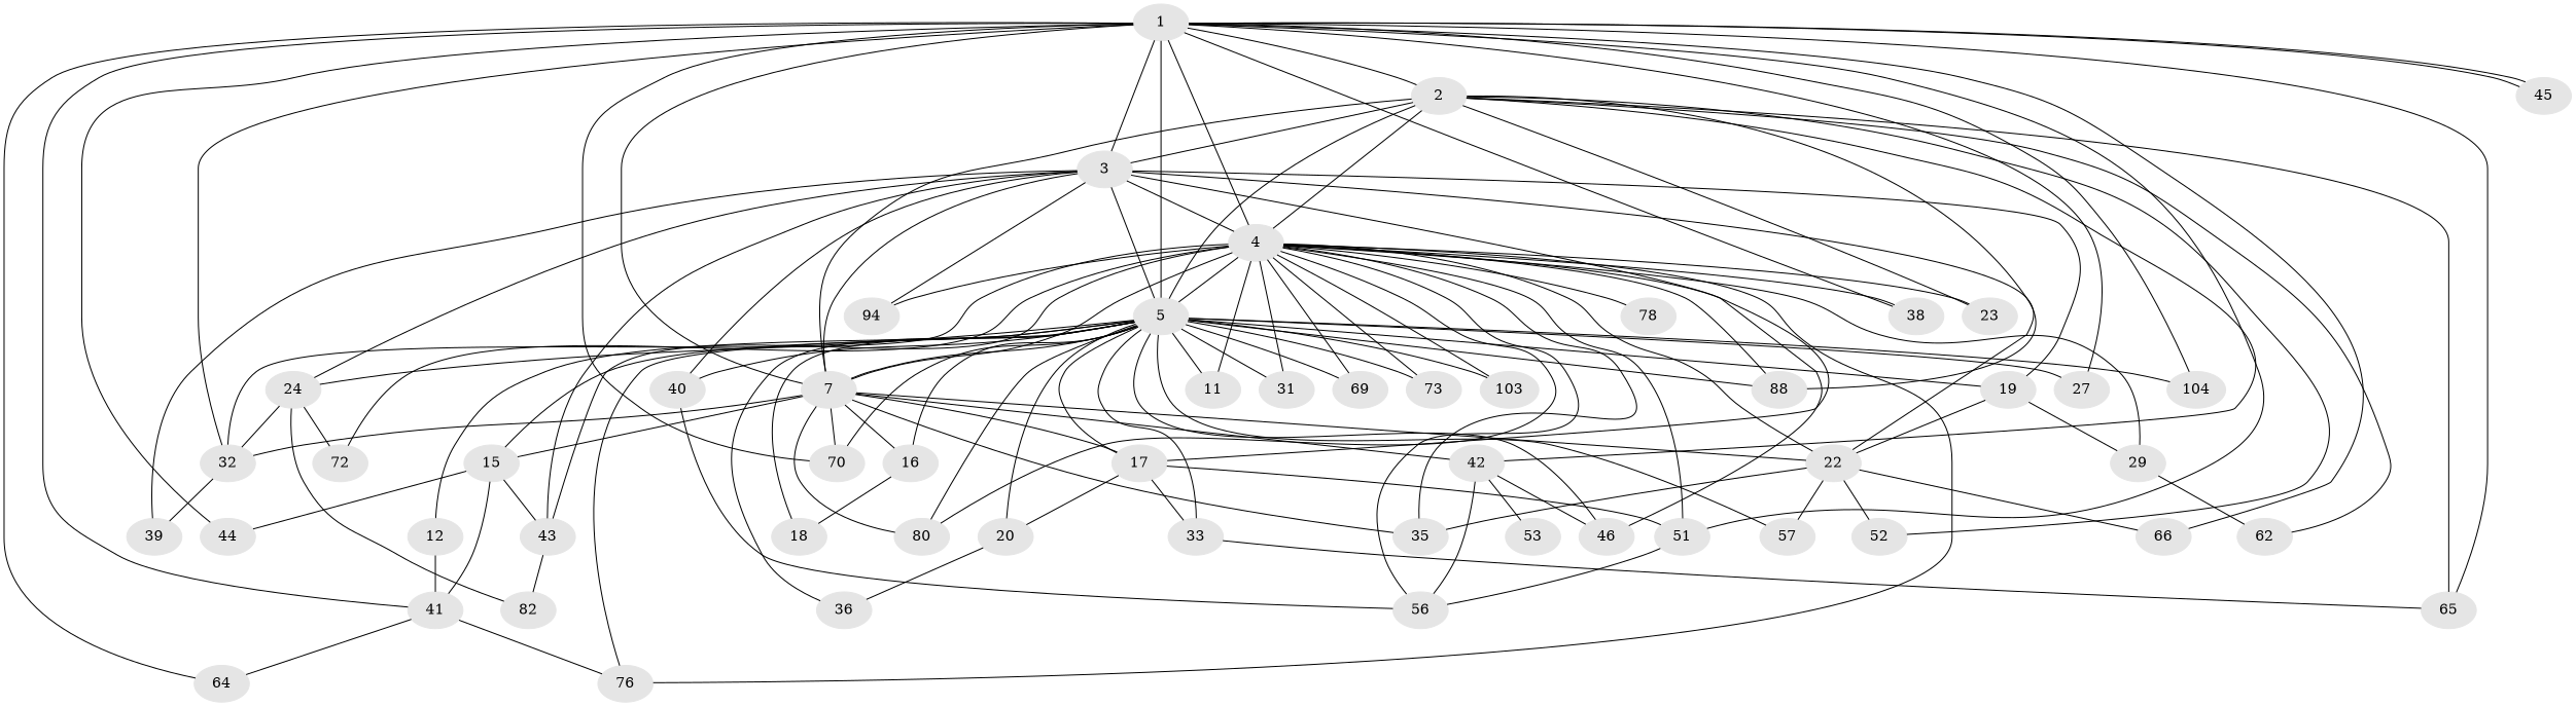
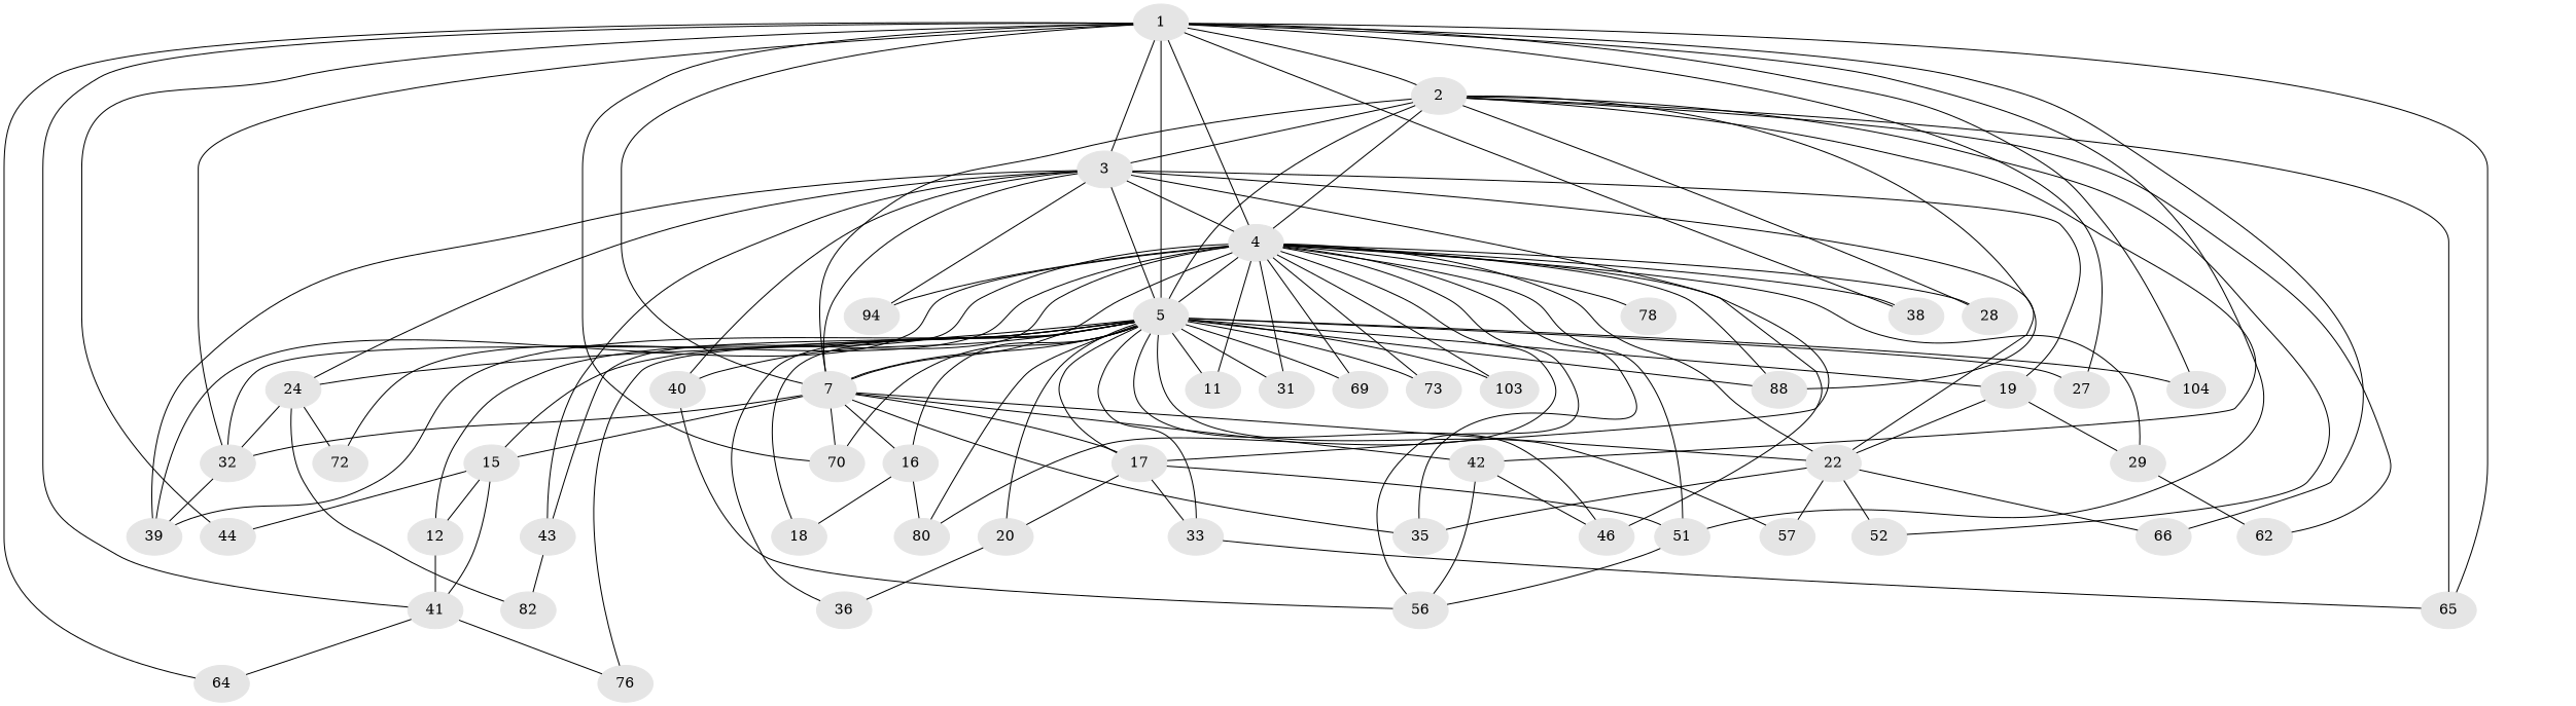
  graph {
    node [color=gray90 style=filled]
    1
    2
    3
    4 [super="+8+63+92+99"]
    5 [super="+6+9+90+107+13"]
    7 [super="+34+21"]
    27 [super="+79+77"]
    32 [super="+49+88+74"]
    38 [super="+58"]
    41 [super="+55"]
    44
-   45
    51 [super="+61+54+68"]
    64
    66
    n16 [label=65 super="+105"]
    70
    104
-   23
+   23 [label=28]
    42
    n21 [label=88 super="+100"]
    52
    62
    17
    19 [super="+50"]
    22
    24
    39 [super="+47"]
    40
    43 [super="+91"]
    94
    11
    29
    31
    35 [super="+106"]
    46
    56 [super="+101+84"]
    69
    72
    73 [super="+96"]
    78
    80
    103
    12
    15
    16
    18
    20
    33 [super="+37"]
    36
    57
    76
-   53
    82
    1 -- 2
    1 -- 3
    1 -- 4 [weight=5]
    1 -- 5 [weight=6]
    1 -- 7 [weight=4]
    1 -- 27
    1 -- 32
    1 -- 38
    1 -- 41
    1 -- 44
-   1 -- 45
-   1 -- 45
    1 -- 51
    1 -- 64
    1 -- 66
    1 -- n16
    1 -- 70
    1 -- 104
    2 -- 3
    2 -- 4 [weight=2]
    2 -- 5 [weight=4]
    2 -- 7
    2 -- n16
    2 -- 23
    2 -- 42
    2 -- n21
    2 -- 52
    2 -- 62
    3 -- 4 [weight=3]
    3 -- 5 [weight=6]
    3 -- 7
    3 -- 17
    3 -- 19
    3 -- 22
    3 -- 24
    3 -- 39
    3 -- 40
    3 -- 43
    3 -- 94
    4 -- 5 [weight=12]
    4 -- 7 [weight=3]
    4 -- 32
    4 -- 38 [weight=2]
    4 -- 51
    4 -- 23
    4 -- n21
    4 -- 22
-   4 -- 76
+   4 -- 39
    4 -- 43
    4 -- 94
    4 -- 11
    4 -- 29
    4 -- 31
    4 -- 35
    4 -- 46
    4 -- 56
    4 -- 69
    4 -- 72
    4 -- 73
    4 -- 78 [weight=2]
    4 -- 80
    4 -- 103
    5 -- 7 [weight=7]
    5 -- 27
    5 -- 70
    5 -- 104
    5 -- n21
    5 -- 17
    5 -- 19 [weight=4]
    5 -- 24
+   5 -- 39
    5 -- 40
    5 -- 11
    5 -- 31
    5 -- 46 [weight=2]
    5 -- 69
    5 -- 73 [weight=2]
    5 -- 80
    5 -- 103
    5 -- 12 [weight=2]
    5 -- 15
    5 -- 16
    5 -- 18
    5 -- 20
    5 -- 33 [weight=2]
    5 -- 36
    5 -- 57
    5 -- 76
    7 -- 32 [weight=2]
    7 -- 70 [weight=2]
    7 -- 42
    7 -- 17
    7 -- 22
    7 -- 35
    7 -- 15
    7 -- 16
    32 -- 39
    41 -- 64
    41 -- 76
    51 -- 56
    42 -- 46
    42 -- 56
-   42 -- 53
    17 -- 51
    17 -- 20
    17 -- 33
    19 -- 22
    19 -- 29
    22 -- 66
    22 -- 52
    22 -- 35
    22 -- 57
    24 -- 32
    24 -- 72
    24 -- 82
    40 -- 56
    43 -- 82
    29 -- 62
    12 -- 41
    15 -- 41
    15 -- 44
-   15 -- 43
-   7 -- 80
+   15 -- 12
+   16 -- 80
    16 -- 18
    20 -- 36
    33 -- n16
  }
